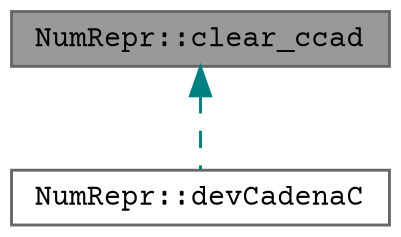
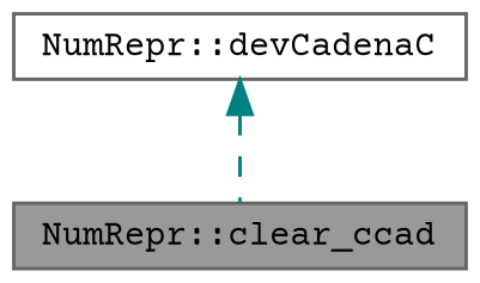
  digraph {
    rankdir=TB
    fontname="Courier Prime"
    node [fontname="Courier Prime" fontsize=10 shape=box style=filled]
    n1 [color=gray40 fillcolor=grey60 fontcolor=black height=0.2 label="NumRepr::clear_ccad" width=0.4]
    n2 [color=grey40 fillcolor=white height=0.2 label="NumRepr::devCadenaC" width=0.4]
-   n1 -> n2 [color=teal dir=back fontname="Courier Prime" fontsize=10 labelfontname=Helvetica labelfontsize=10 style=dashed]
+   n2 -> n1 [color=teal dir=back fontname="Courier Prime" fontsize=10 labelfontname=Helvetica labelfontsize=10 style=dashed]
  }
